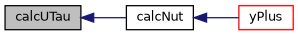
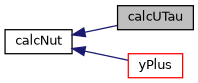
  digraph {
    rankdir=LR
    node [color=black fontname=Helvetica fontsize=10 shape=record]
    edge [color=midnightblue dir=back fontname=Helvetica fontsize=10 labelfontname=Helvetica labelfontsize=10 style=solid]
    n1 [fillcolor=grey75 fontcolor=black height=0.2 label=calcUTau style=filled width=0.4]
    n2 [height=0.2 label=calcNut width=0.4]
    n3 [color=red height=0.2 label=yPlus width=0.4]
-   n1 -> n2
+   n2 -> n1
    n2 -> n3
  }
